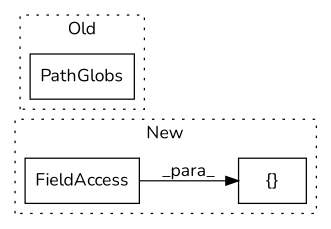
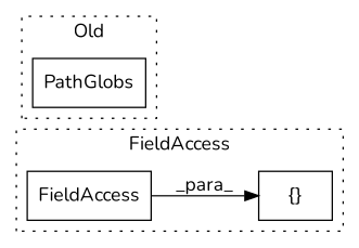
  digraph {
    rankdir=LR
    fontname=Nunito
    node [shape=box fontname=Nunito]
    n1 [a=4 l="1,1" label="{}" s="10133,10169"]
    n2 [a=22 l=35 label=FieldAccess s=10134]
    n3 [a=32 l="10,1" label=PathGlobs s="9722,9802"]
    subgraph cluster_1 {
-     label=New
+     label=FieldAccess
      style=dotted
      n1
      n2
    }
    subgraph cluster_2 {
      label=Old
      style=dotted
      n3
    }
    n2 -> n1 [label=_para_ fontname=Nunito]
  }
